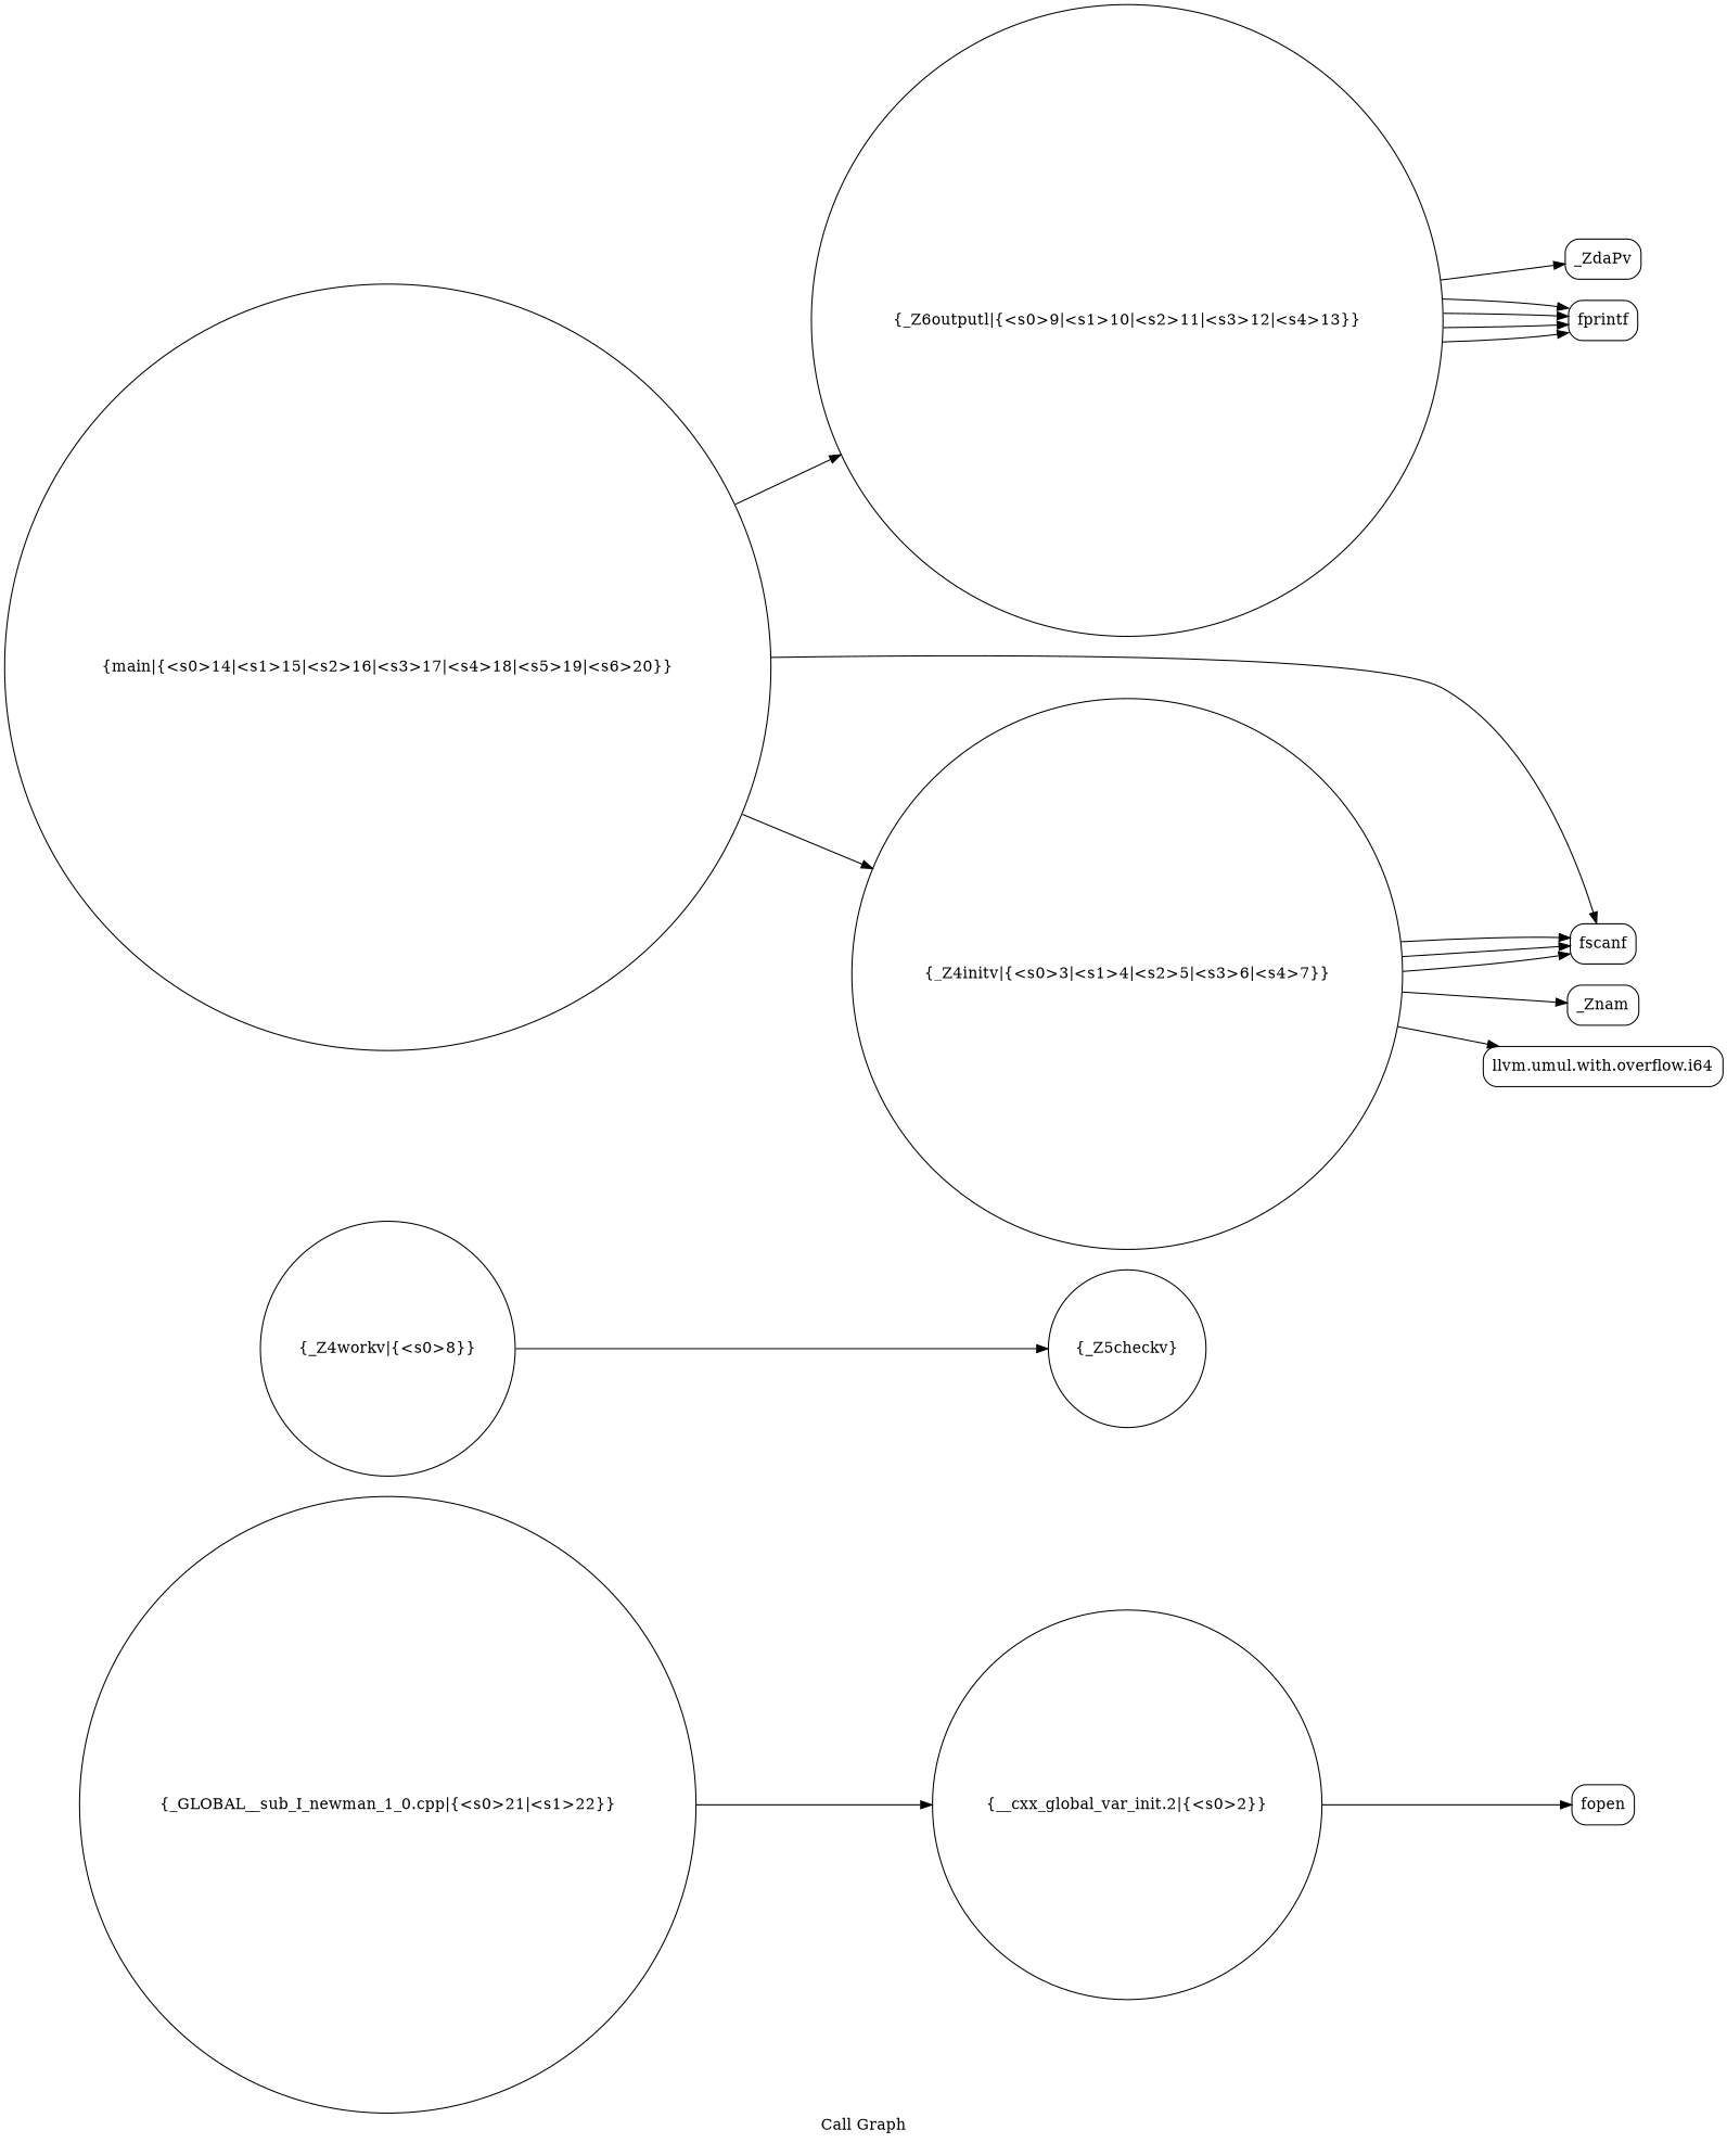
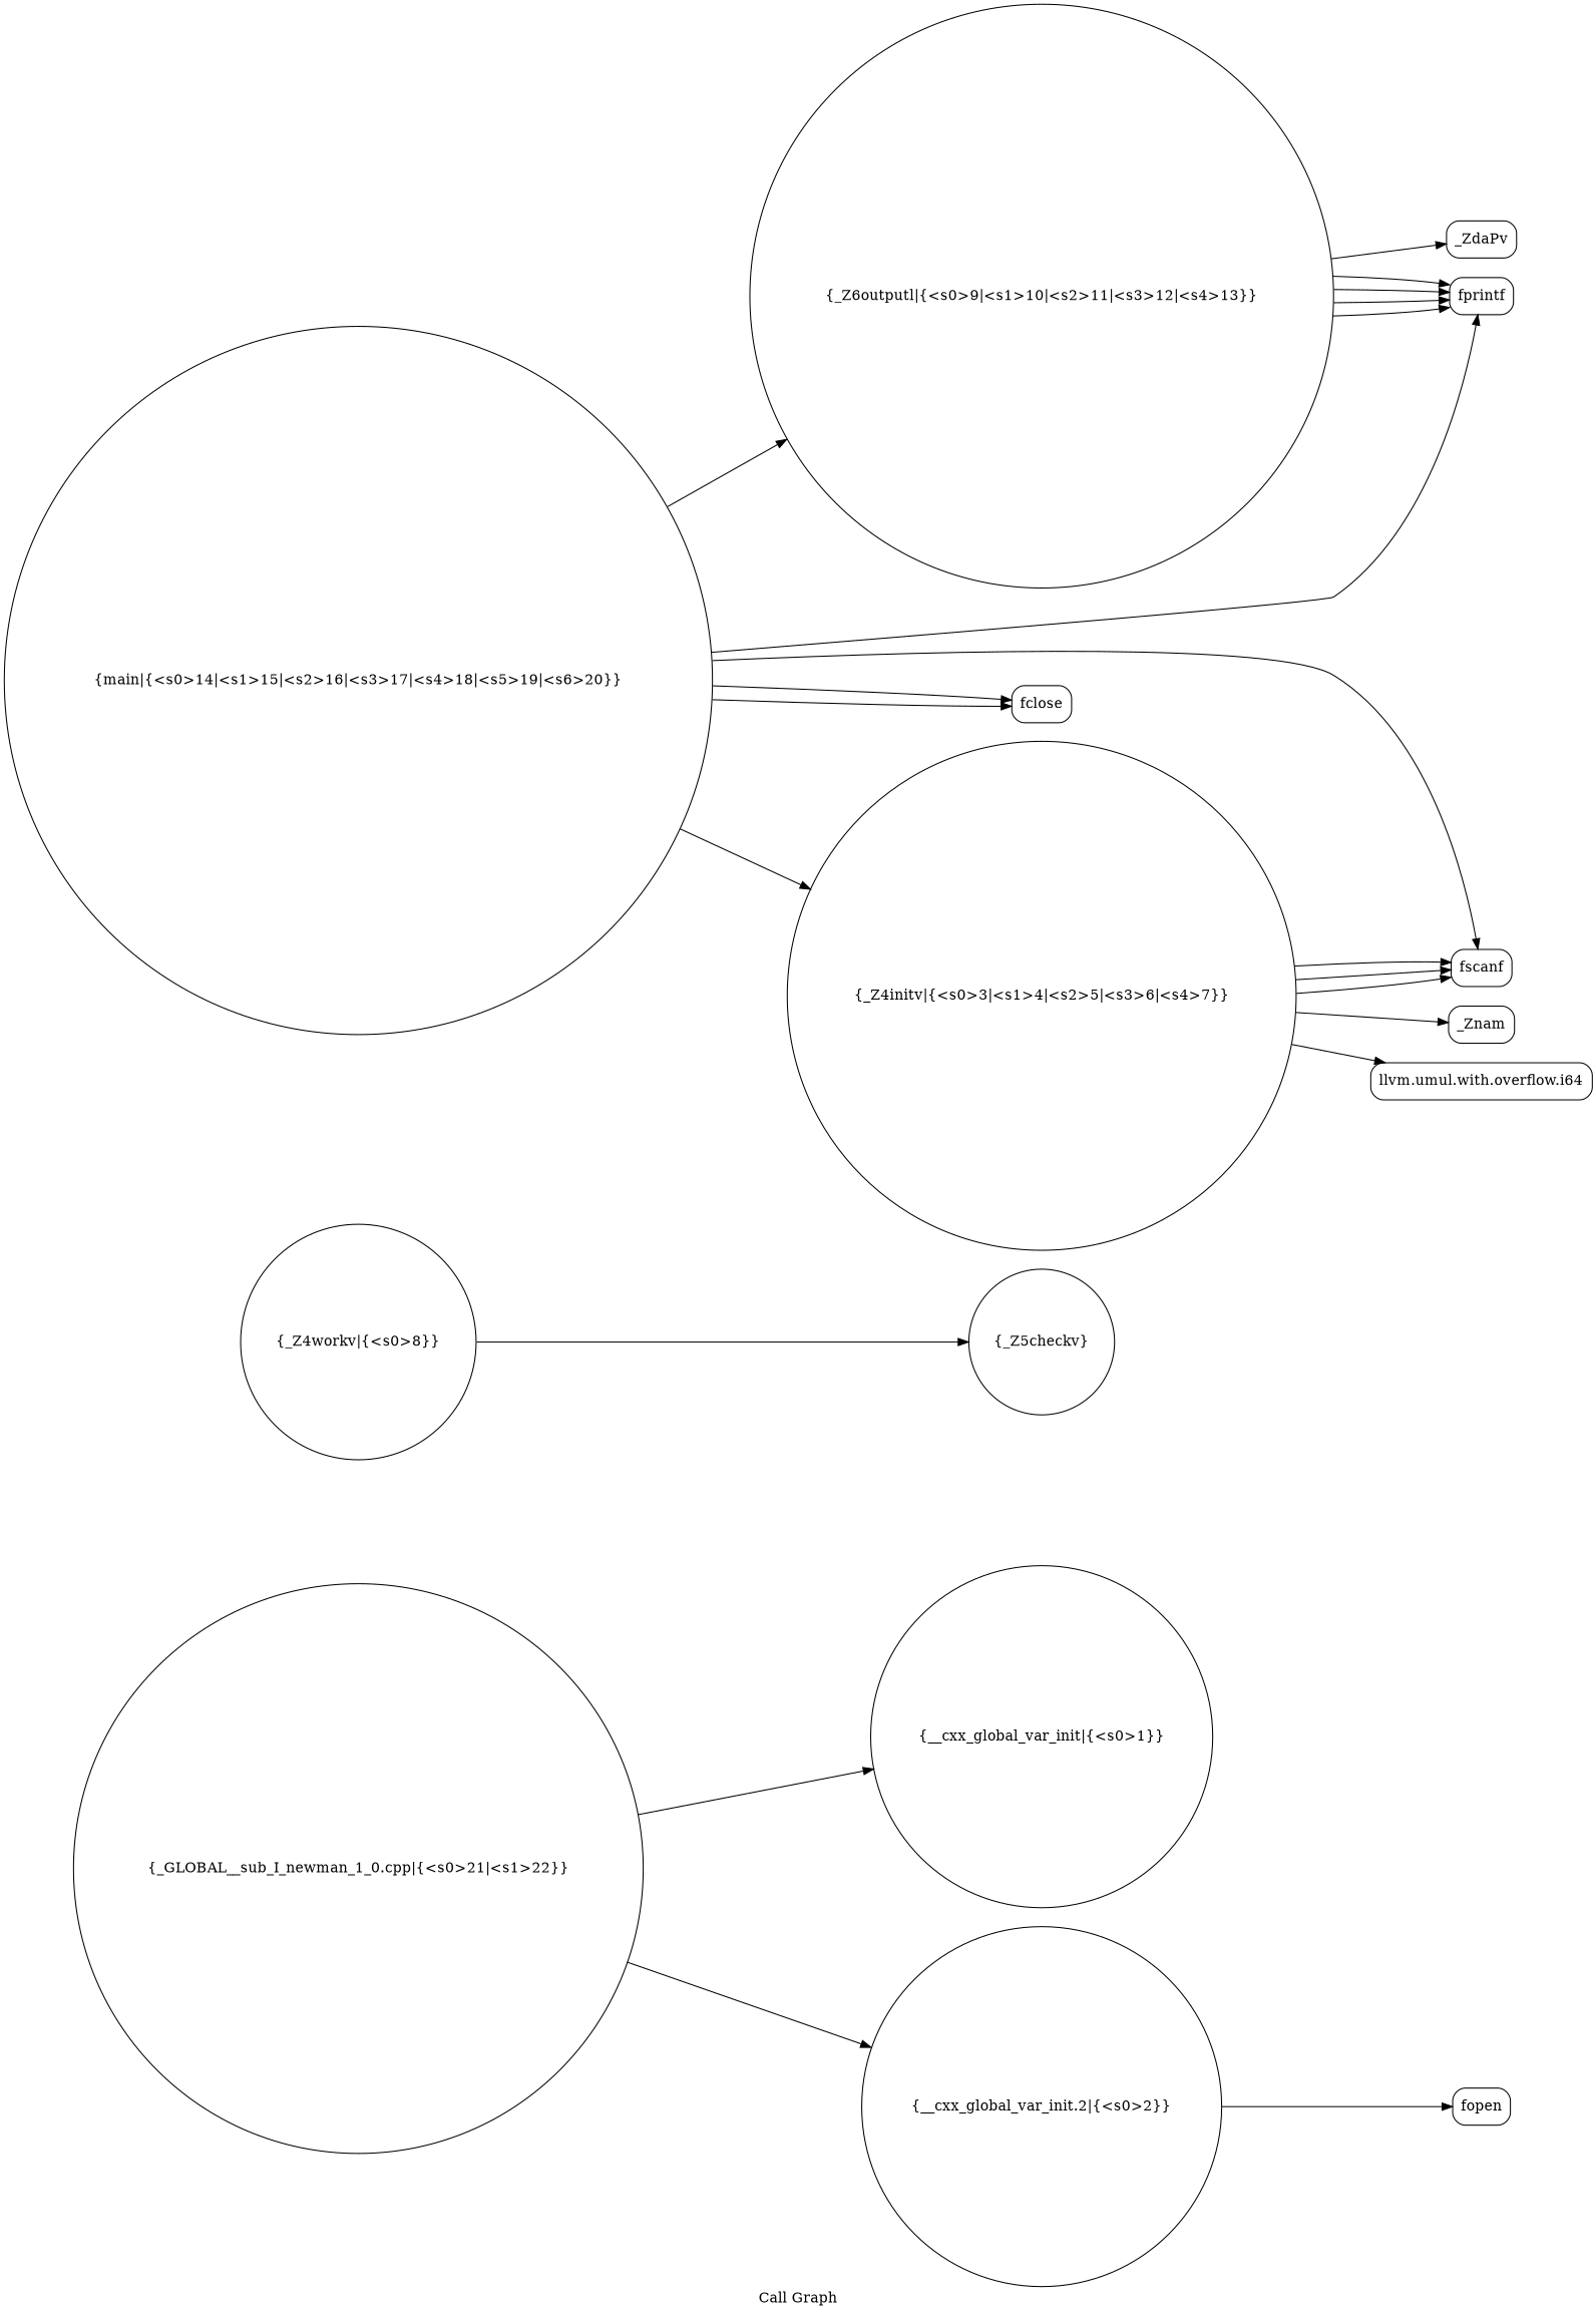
  digraph {
    label="Call Graph"
    rankdir=LR
    node [shape=circle]
    edge [color=black tailport=s0]
+   n1 [label="{__cxx_global_var_init|{<s0>1}}"]
    n2 [label="{fopen}" shape=Mrecord]
    n3 [label="{_Z5checkv}"]
    n4 [label="{_GLOBAL__sub_I_newman_1_0.cpp|{<s0>21|<s1>22}}"]
    n5 [label="{__cxx_global_var_init.2|{<s0>2}}"]
    n6 [label="{_Z6outputl|{<s0>9|<s1>10|<s2>11|<s3>12|<s4>13}}"]
    n7 [label="{_ZdaPv}" shape=Mrecord]
    n8 [label="{fprintf}" shape=Mrecord]
    n9 [label="{fscanf}" shape=Mrecord]
    n10 [label="{_Znam}" shape=Mrecord]
+   n11 [label="{fclose}" shape=Mrecord]
    n12 [label="{_Z4workv|{<s0>8}}"]
    n13 [label="{_Z4initv|{<s0>3|<s1>4|<s2>5|<s3>6|<s4>7}}"]
    n14 [label="{llvm.umul.with.overflow.i64}" shape=Mrecord]
    n15 [label="{main|{<s0>14|<s1>15|<s2>16|<s3>17|<s4>18|<s5>19|<s6>20}}"]
+   n4 -> n1
    n4 -> n5 [tailport=s1]
    n5 -> n2
    n6 -> n7
    n6 -> n8 [tailport=s1]
    n6 -> n8 [tailport=s2]
    n6 -> n8 [tailport=s3]
    n6 -> n8 [tailport=s4]
    n12 -> n3
    n13 -> n9
    n13 -> n9 [tailport=s1]
    n13 -> n9 [tailport=s4]
    n13 -> n10 [tailport=s3]
    n13 -> n14 [tailport=s2]
    n15 -> n6 [tailport=s4]
+   n15 -> n8 [tailport=s2]
    n15 -> n9
+   n15 -> n11 [tailport=s5]
+   n15 -> n11 [tailport=s6]
    n15 -> n13 [tailport=s1]
  }
